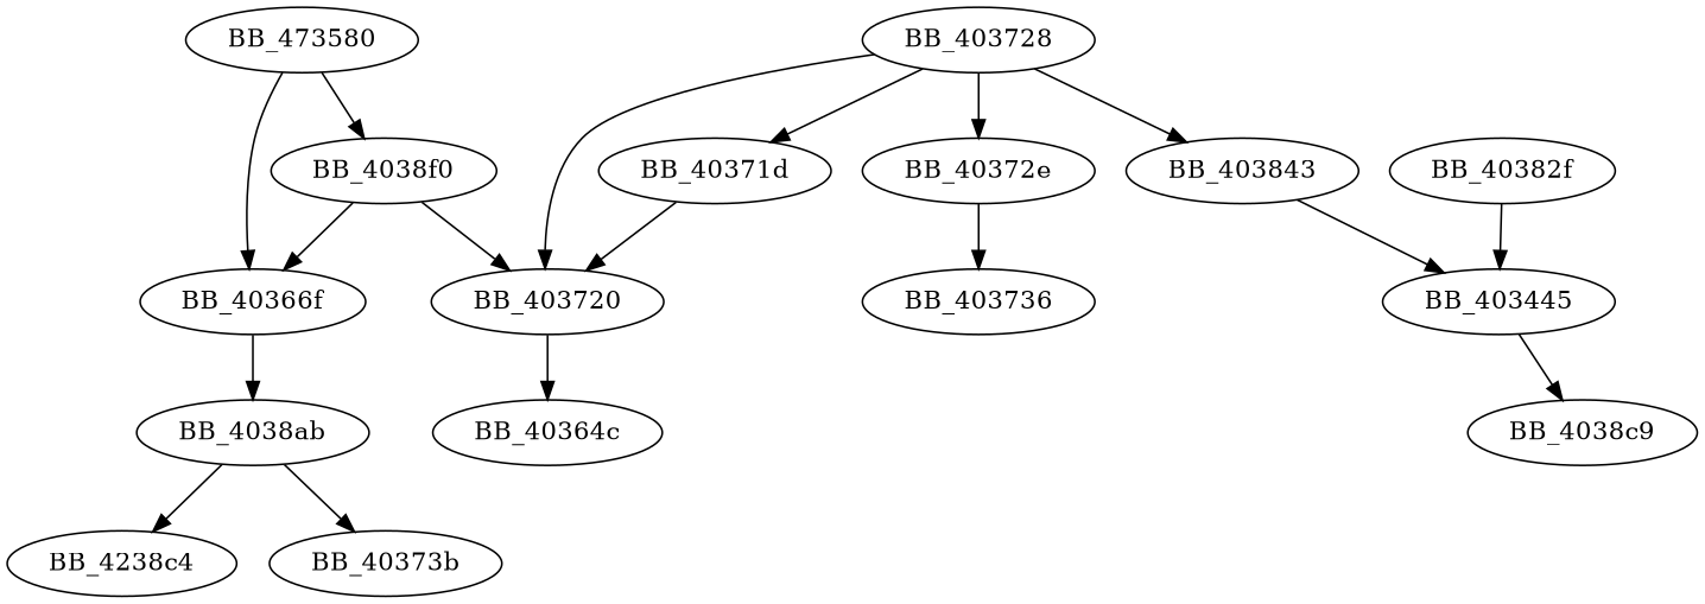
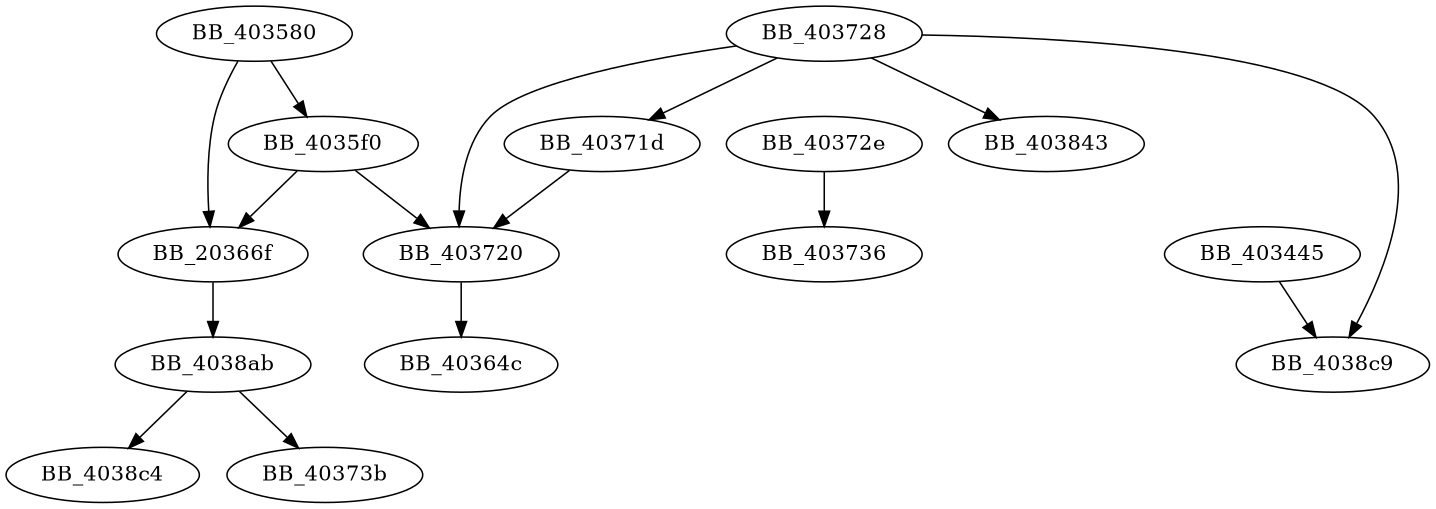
  digraph {
-   BB_403580 [label=BB_473580]
-   BB_4035f0 [label=BB_4038f0]
-   BB_40366f
+   BB_403580
+   BB_4035f0
+   BB_40366f [label=BB_20366f]
    BB_403720
    BB_4038ab
-   BB_4038c4 [label=BB_4238c4]
+   BB_4038c4
    BB_40373b
    BB_40371d
    BB_40364c
    BB_403728
    BB_40372e
    BB_403843
    BB_403736
    n14 [label=BB_403445]
-   BB_40382f
    BB_4038c9
    BB_403580 -> BB_4035f0
    BB_403580 -> BB_40366f
    BB_4035f0 -> BB_40366f
    BB_4035f0 -> BB_403720
    BB_40366f -> BB_4038ab
    BB_403720 -> BB_40364c
    BB_4038ab -> BB_4038c4
    BB_4038ab -> BB_40373b
    BB_40371d -> BB_403720
    BB_403728 -> BB_403720
    BB_403728 -> BB_40371d
-   BB_403728 -> BB_40372e
+   BB_403728 -> BB_4038c9
    BB_403728 -> BB_403843
    BB_40372e -> BB_403736
-   BB_403843 -> n14
    n14 -> BB_4038c9
-   BB_40382f -> n14
  }
